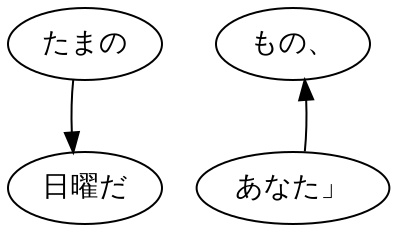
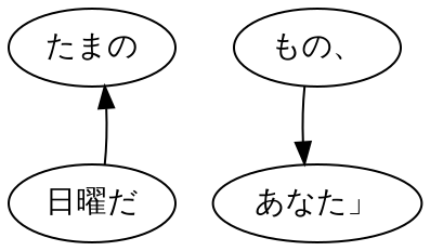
  digraph {
    fontname="Patrick Hand"
    node [fontname="Patrick Hand"]
    edge [fontname="Patrick Hand"]
    n1 [label="たまの"]
    n2 [label="日曜だ"]
    n3 [label="もの、"]
    n4 [label="あなた」"]
-   n1 -> n2
-   n4 -> n3
+   n2 -> n1
+   n3 -> n4
  }
